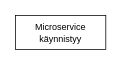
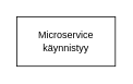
  <mxCell id="0" />
  <mxCell id="1" parent="0" />
- <mxCell id="2" value="Microservice käynnistyy" style="rounded=0;whiteSpace=wrap;html=1;" vertex="1" parent="1"><mxGeometry x="20" y="20" width="120" height="45" as="geometry" /></mxCell>
+ <mxCell id="2" value="Microservice käynnistyy" style="rounded=0;whiteSpace=wrap;html=1;" vertex="1" parent="1"><mxGeometry x="20" y="20" width="120" height="60" as="geometry" /></mxCell>
